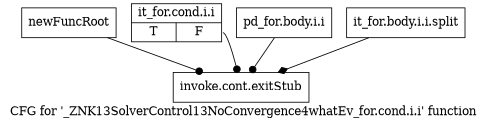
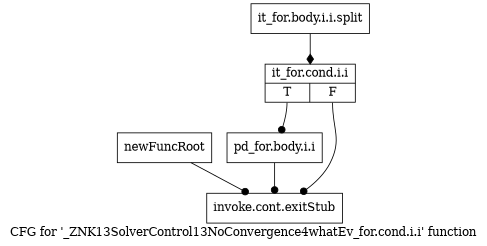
  digraph {
    label="CFG for '_ZNK13SolverControl13NoConvergence4whatEv_for.cond.i.i' function"
    node [shape=record]
    edge [arrowhead=dot]
    n1 [label="{newFuncRoot}"]
    n2 [label="{invoke.cont.exitStub}"]
    n3 [label="{it_for.cond.i.i|{<s0>T|<s1>F}}"]
    n4 [label="{pd_for.body.i.i}"]
    n5 [label="{it_for.body.i.i.split}"]
    n1 -> n2
    n3 -> n2 [tailport=s1]
+   n3 -> n4 [tailport=s0]
    n4 -> n2
-   n5 -> n2 [arrowhead=diamond]
+   n5 -> n3 [arrowhead=diamond]
  }
